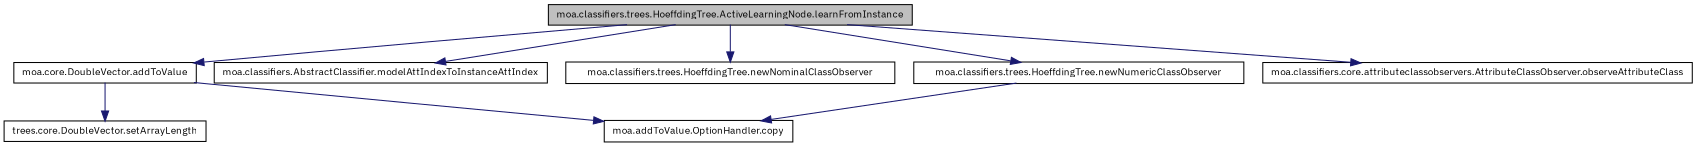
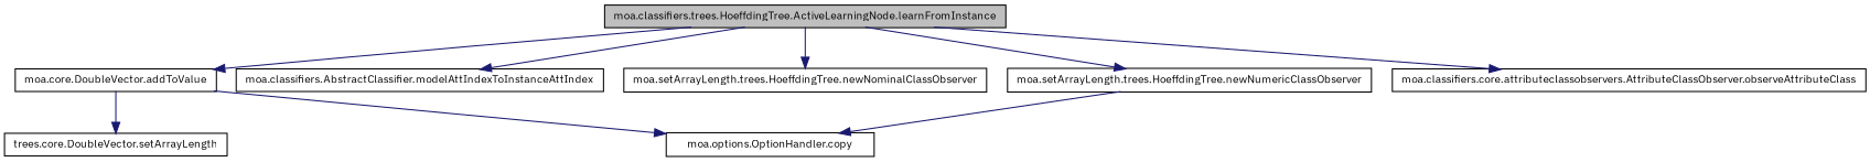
  digraph {
    fontname="IBM Plex Sans"
    rankdir=TB
    node [color=black fillcolor=white fontname="IBM Plex Sans" fontsize=10 shape=record style=filled]
    edge [color=midnightblue fontname="IBM Plex Sans" fontsize=10 labelfontname=Helvetica labelfontsize=10 style=solid]
    n1 [fillcolor=grey75 fontcolor=black height=0.2 label="moa.classifiers.trees.HoeffdingTree.ActiveLearningNode.learnFromInstance" width=0.4]
    n2 [height=0.2 label="moa.core.DoubleVector.addToValue" width=0.4]
    n3 [height=0.2 label="moa.classifiers.AbstractClassifier.modelAttIndexToInstanceAttIndex" width=0.4]
-   n4 [height=0.2 label="moa.classifiers.trees.HoeffdingTree.newNominalClassObserver" width=0.4]
-   n5 [height=0.2 label="moa.classifiers.trees.HoeffdingTree.newNumericClassObserver" width=0.4]
+   n4 [height=0.2 label="moa.setArrayLength.trees.HoeffdingTree.newNominalClassObserver" width=0.4]
+   n5 [height=0.2 label="moa.setArrayLength.trees.HoeffdingTree.newNumericClassObserver" width=0.4]
    n6 [height=0.2 label="moa.classifiers.core.attributeclassobservers.AttributeClassObserver.observeAttributeClass" width=0.4]
    n7 [height=0.2 label="trees.core.DoubleVector.setArrayLength" width=0.4]
-   n8 [height=0.2 label="moa.addToValue.OptionHandler.copy" width=0.4]
+   n8 [height=0.2 label="moa.options.OptionHandler.copy" width=0.4]
    n1 -> n2
    n1 -> n3
    n1 -> n4
    n1 -> n5
    n1 -> n6
    n2 -> n7
    n2 -> n8
    n5 -> n8
  }
